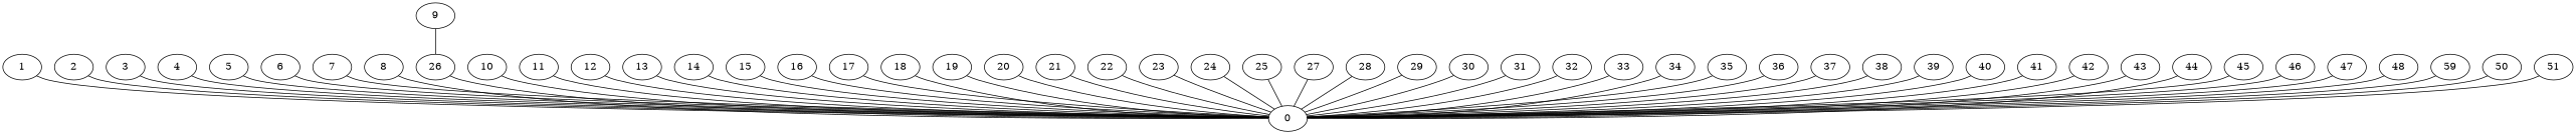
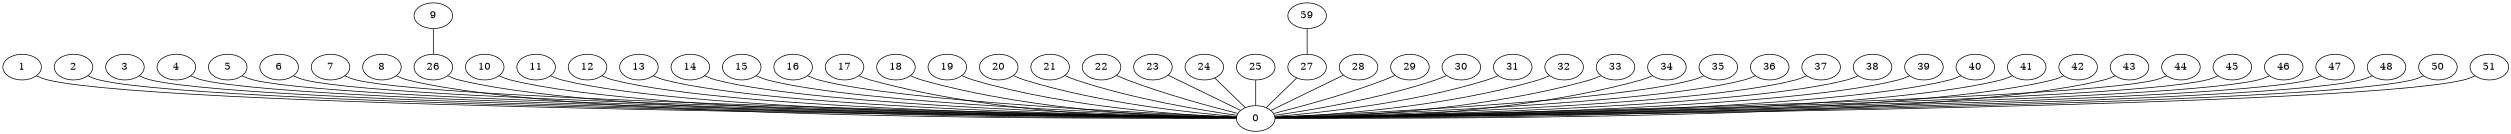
  graph {
    1
    0
    2
    3
    4
    5
    6
    7
    8
    9
    26
    10
    11
    12
    13
    14
    15
    16
    17
    18
    19
    20
    21
    22
    23
    24
    25
    27
    28
    29
    30
    31
    32
    33
    34
    35
    36
    37
    38
    39
    40
    41
    42
    43
    44
    45
    46
    47
    48
    n50 [label=59]
    50
    51
    1 -- 0
    2 -- 0
    3 -- 0
    4 -- 0
    5 -- 0
    6 -- 0
    7 -- 0
    8 -- 0
    9 -- 26
    26 -- 0
    10 -- 0
    11 -- 0
    12 -- 0
    13 -- 0
    14 -- 0
    15 -- 0
    16 -- 0
    17 -- 0
    18 -- 0
    19 -- 0
    20 -- 0
    21 -- 0
    22 -- 0
    23 -- 0
    24 -- 0
    25 -- 0
    27 -- 0
    28 -- 0
    29 -- 0
    30 -- 0
    31 -- 0
    32 -- 0
    33 -- 0
    34 -- 0
    35 -- 0
    36 -- 0
    37 -- 0
    38 -- 0
    39 -- 0
    40 -- 0
    41 -- 0
    42 -- 0
    43 -- 0
    44 -- 0
    45 -- 0
    46 -- 0
    47 -- 0
    48 -- 0
-   n50 -- 0
+   n50 -- 27
    50 -- 0
    51 -- 0
  }
